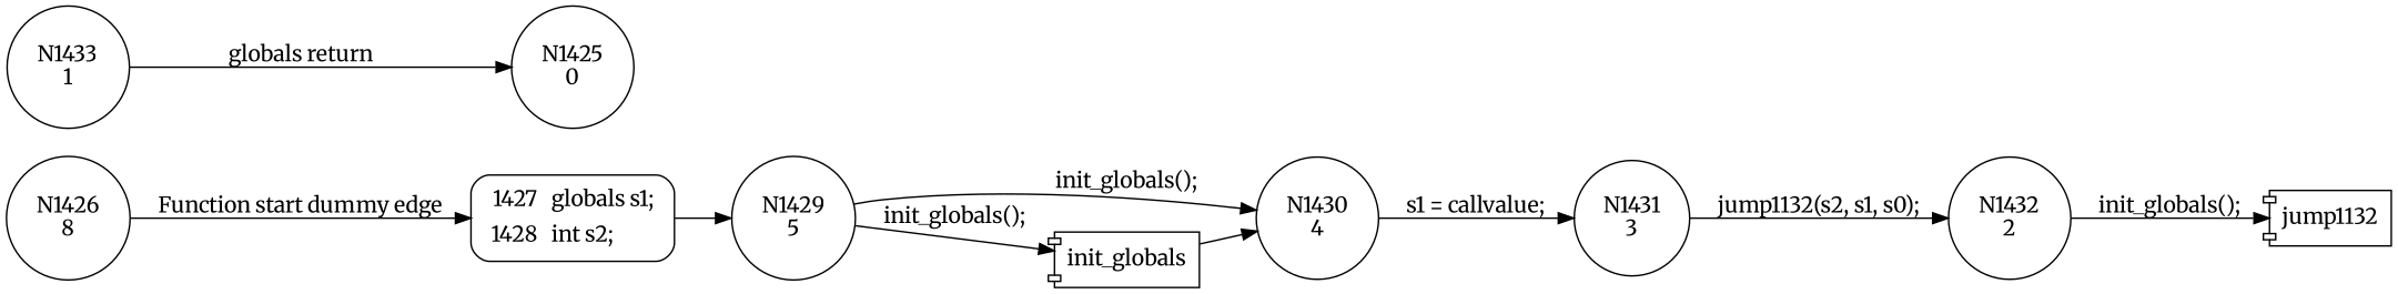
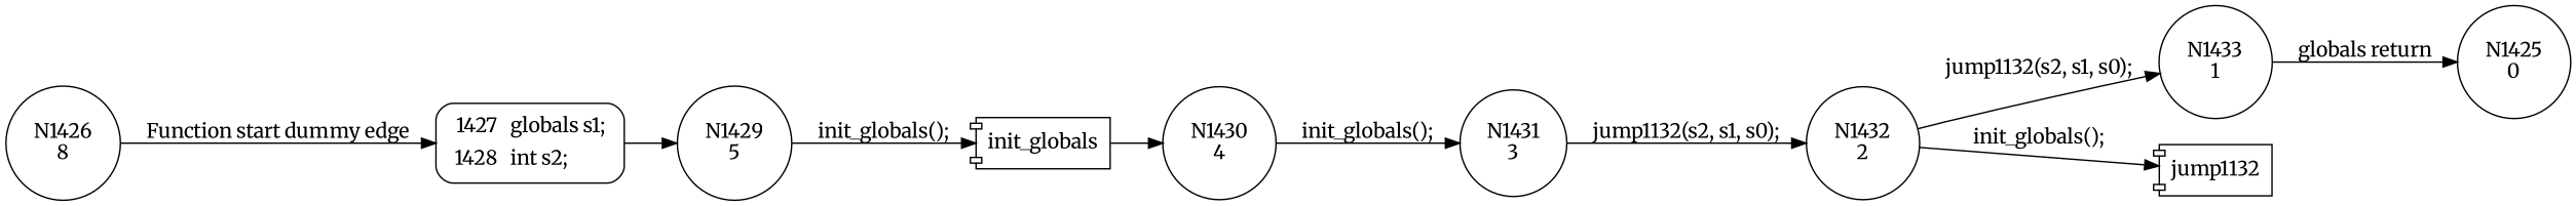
  digraph {
    fontname=Merriweather
    rankdir=LR
    node [fontname=Merriweather shape=circle]
    edge [fontname=Merriweather]
    n1 [label="N1426\n8"]
    n2 [fillcolor=white label=<<table border="0" cellborder="0" cellpadding="3" bgcolor="white"><tr><td align="right">1427</td><td align="left">globals s1;</td></tr><tr><td align="right">1428</td><td align="left">int s2;</td></tr></table>> penwidth=1 shape=Mrecord style="filled,bold"]
    n3 [label="N1429\n5"]
    n4 [label="N1430\n4"]
    n5 [label=init_globals shape=component]
    n6 [label="N1431\n3"]
    n7 [label="N1432\n2"]
    n8 [label="N1433\n1"]
    n9 [label=jump1132 shape=component]
    n10 [label="N1425\n0"]
    n1 -> n2 [label="Function start dummy edge"]
    n2 -> n3
-   n3 -> n4 [label="init_globals();"]
    n3 -> n5 [label="init_globals();"]
-   n4 -> n6 [label="s1 = callvalue;"]
+   n4 -> n6 [label="init_globals();"]
    n5 -> n4
    n6 -> n7 [label="jump1132(s2, s1, s0);"]
+   n7 -> n8 [label="jump1132(s2, s1, s0);"]
    n7 -> n9 [label="init_globals();"]
    n8 -> n10 [label="globals return"]
  }
